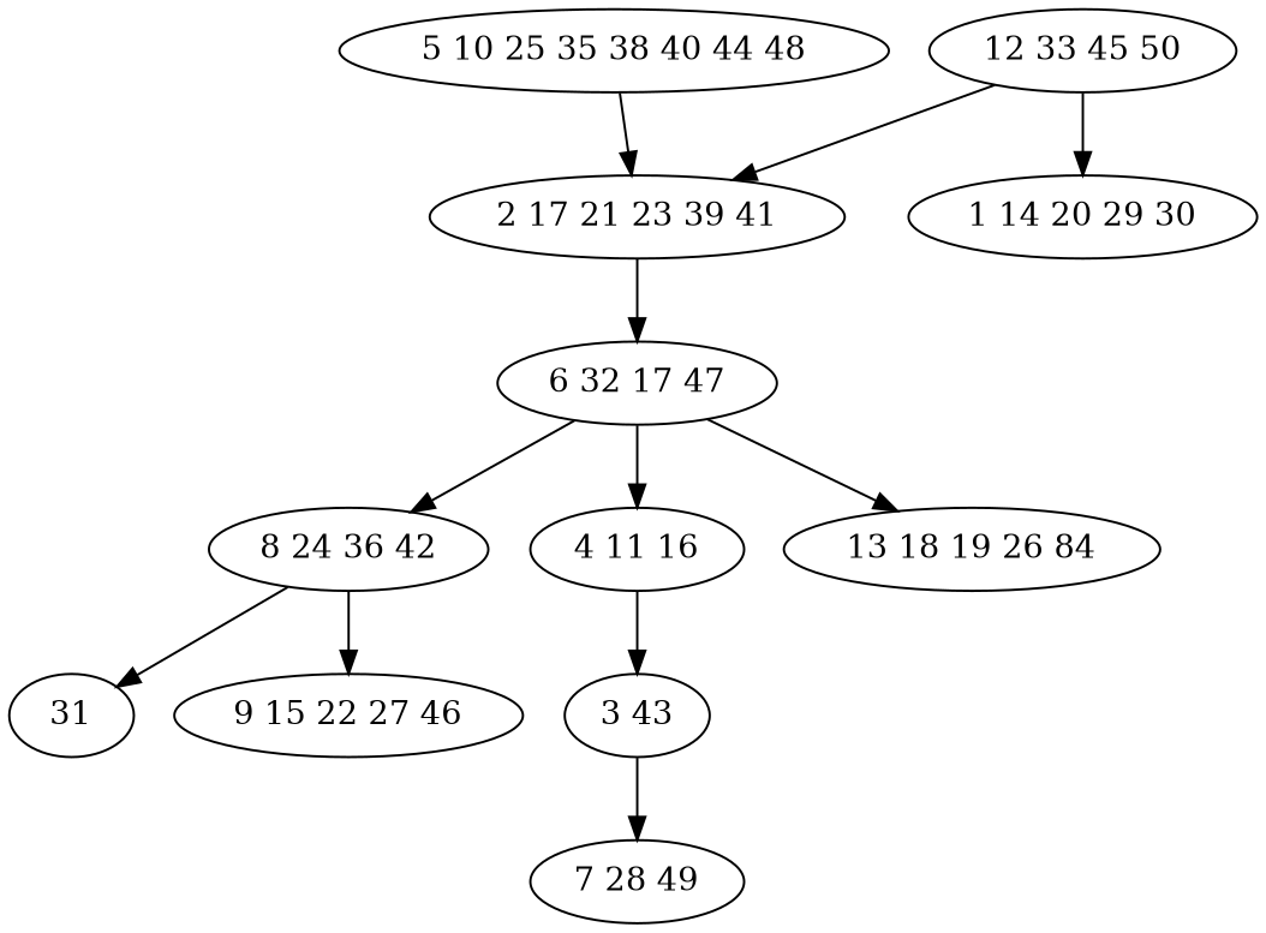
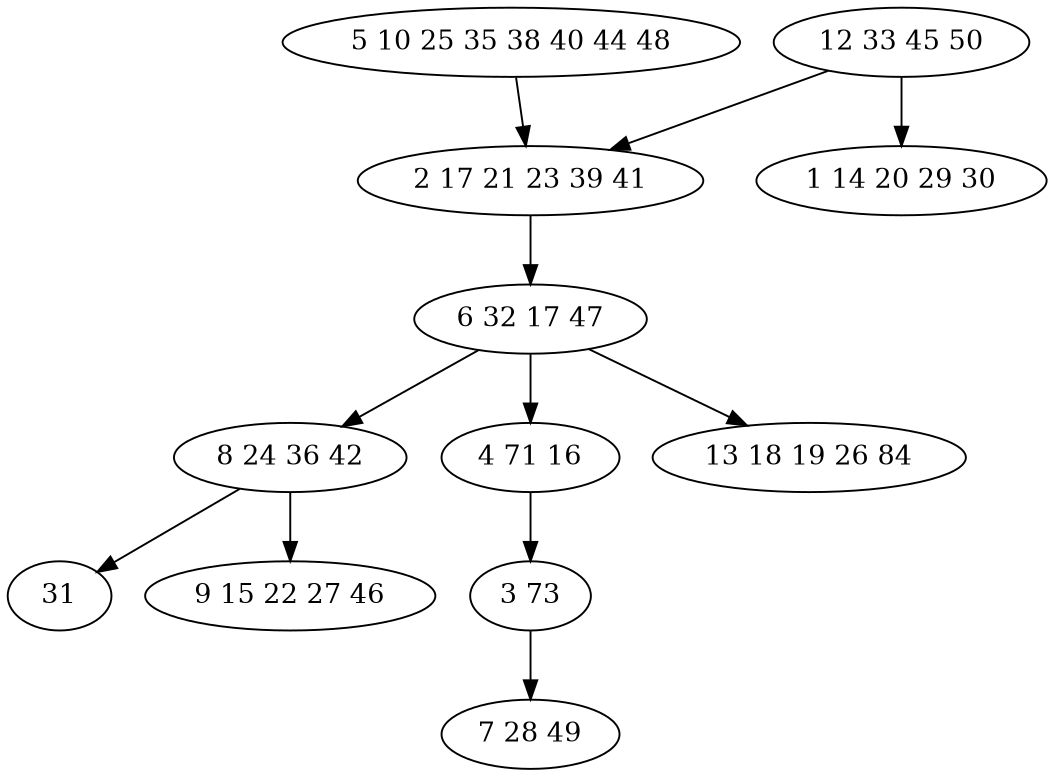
  digraph {
    n1 [label="12 33 45 50"]
    n2 [label="2 17 21 23 39 41"]
    n3 [label="1 14 20 29 30"]
    n4 [label="6 32 17 47"]
    n5 [label="8 24 36 42"]
-   n6 [label="4 11 16"]
+   n6 [label="4 71 16"]
    n7 [label="13 18 19 26 84"]
    n8 [label="5 10 25 35 38 40 44 48"]
    n9 [label=31]
    n10 [label="9 15 22 27 46"]
-   n11 [label="3 43"]
+   n11 [label="3 73"]
    n12 [label="7 28 49"]
    n1 -> n2
    n1 -> n3
    n2 -> n4
    n4 -> n5
    n4 -> n6
    n4 -> n7
    n5 -> n9
    n5 -> n10
    n6 -> n11
    n8 -> n2
    n11 -> n12
  }
